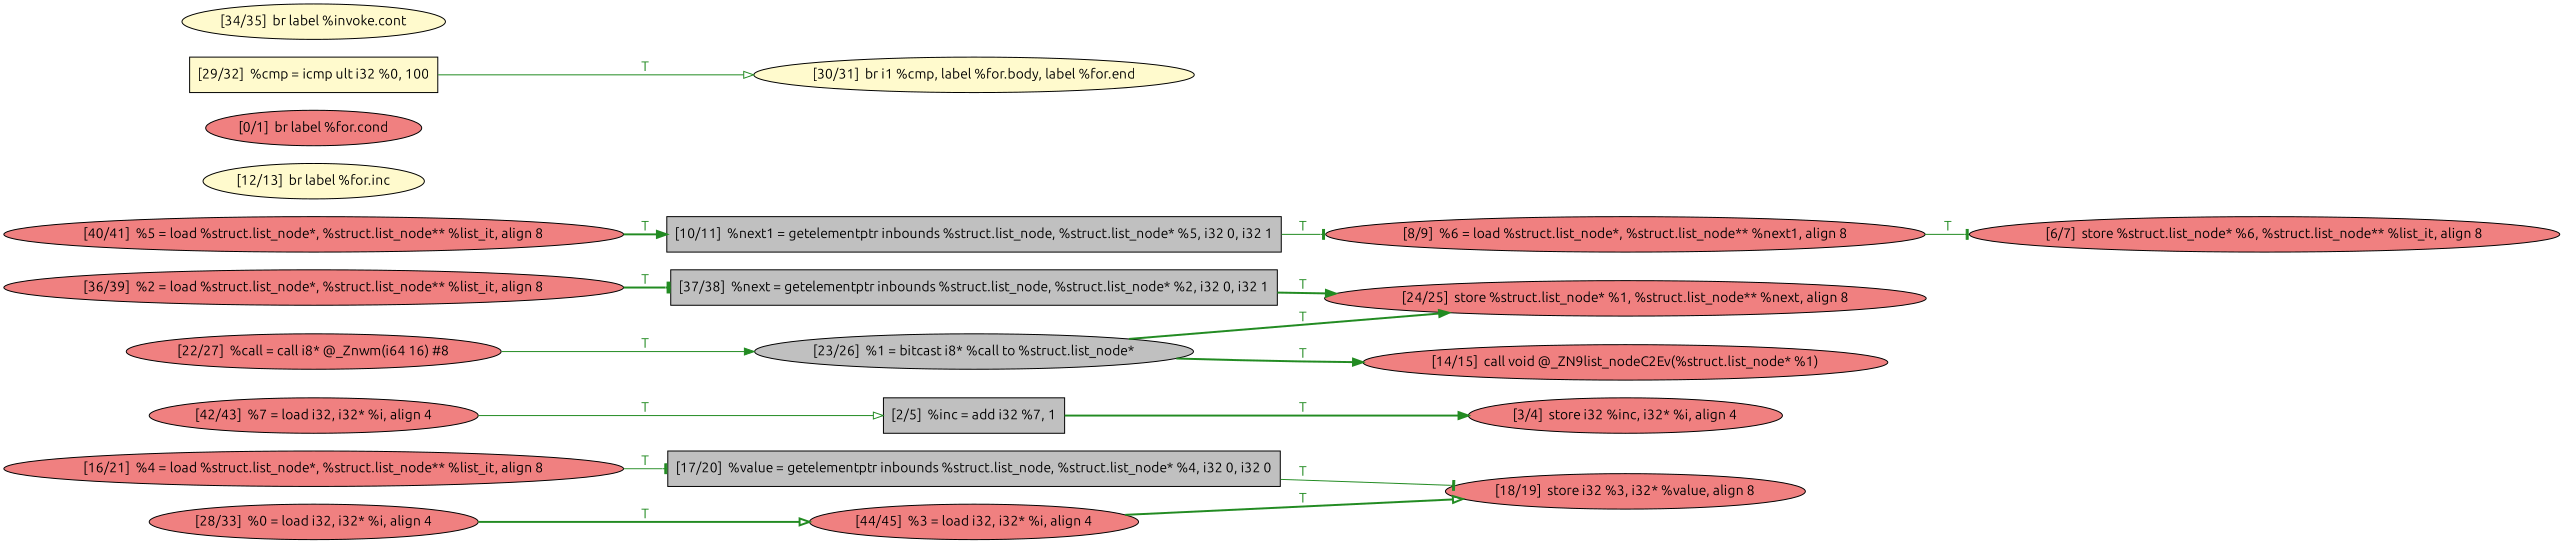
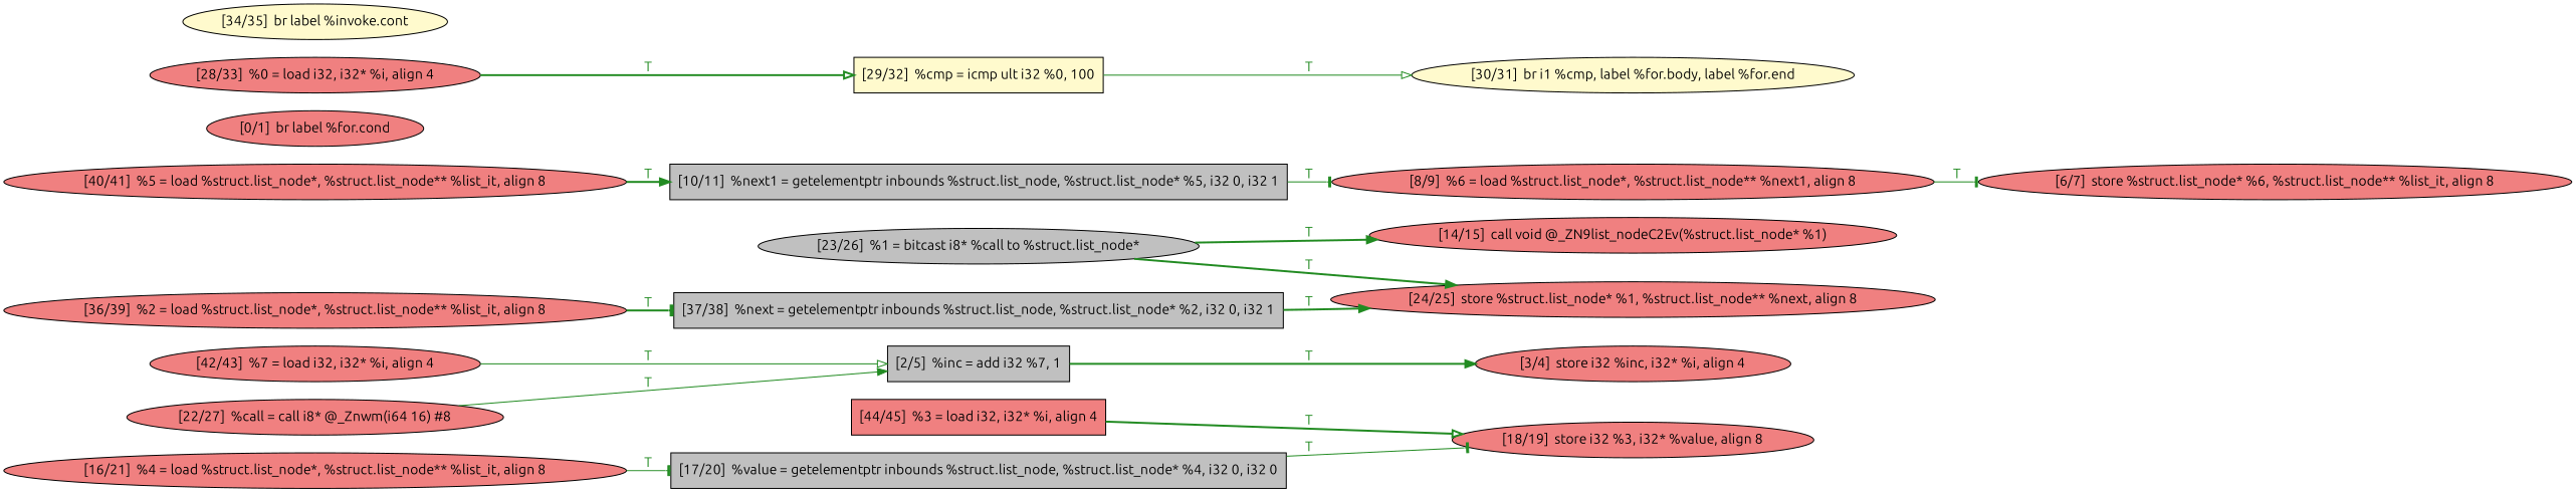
  digraph {
    fontname=Ubuntu
    rankdir=LR
    node [fillcolor=lightcoral fontname=Ubuntu shape=ellipse style=filled]
    edge [arrowhead=normal color=forestgreen fontcolor=forestgreen fontname=Ubuntu style=bold]
-   n1 [label="[44/45]  %3 = load i32, i32* %i, align 4"]
+   n1 [label="[44/45]  %3 = load i32, i32* %i, align 4" shape=box]
    n2 [label="[18/19]  store i32 %3, i32* %value, align 8"]
    n3 [label="[42/43]  %7 = load i32, i32* %i, align 4"]
    n4 [fillcolor=grey label="[2/5]  %inc = add i32 %7, 1" shape=rectangle]
    n5 [label="[3/4]  store i32 %inc, i32* %i, align 4"]
    n6 [fillcolor=grey label="[23/26]  %1 = bitcast i8* %call to %struct.list_node*"]
    n7 [label="[24/25]  store %struct.list_node* %1, %struct.list_node** %next, align 8"]
    n8 [label="[14/15]  call void @_ZN9list_nodeC2Ev(%struct.list_node* %1)"]
    n9 [fillcolor=grey label="[37/38]  %next = getelementptr inbounds %struct.list_node, %struct.list_node* %2, i32 0, i32 1" shape=rectangle]
    n10 [label="[40/41]  %5 = load %struct.list_node*, %struct.list_node** %list_it, align 8"]
    n11 [fillcolor=grey label="[10/11]  %next1 = getelementptr inbounds %struct.list_node, %struct.list_node* %5, i32 0, i32 1" shape=rectangle]
    n12 [label="[8/9]  %6 = load %struct.list_node*, %struct.list_node** %next1, align 8"]
-   n13 [fillcolor=lemonchiffon label="[12/13]  br label %for.inc"]
    n14 [label="[36/39]  %2 = load %struct.list_node*, %struct.list_node** %list_it, align 8"]
    n15 [label="[6/7]  store %struct.list_node* %6, %struct.list_node** %list_it, align 8"]
    n16 [label="[0/1]  br label %for.cond"]
    n17 [fillcolor=lemonchiffon label="[30/31]  br i1 %cmp, label %for.body, label %for.end"]
    n18 [label="[16/21]  %4 = load %struct.list_node*, %struct.list_node** %list_it, align 8"]
    n19 [fillcolor=grey label="[17/20]  %value = getelementptr inbounds %struct.list_node, %struct.list_node* %4, i32 0, i32 0" shape=rectangle]
    n20 [label="[22/27]  %call = call i8* @_Znwm(i64 16) #8"]
    n21 [fillcolor=lemonchiffon label="[34/35]  br label %invoke.cont"]
    n22 [label="[28/33]  %0 = load i32, i32* %i, align 4"]
    n23 [fillcolor=lemonchiffon label="[29/32]  %cmp = icmp ult i32 %0, 100" shape=rectangle]
    n1 -> n2 [arrowhead=onormal label=T]
    n3 -> n4 [arrowhead=onormal label=T style=solid]
    n4 -> n5 [label=T]
    n6 -> n7 [label=T]
    n6 -> n8 [label=T]
    n9 -> n7 [label=T]
    n10 -> n11 [label=T]
    n11 -> n12 [arrowhead=tee label=T style=solid]
    n12 -> n15 [arrowhead=tee label=T style=solid]
    n14 -> n9 [arrowhead=tee label=T]
    n18 -> n19 [arrowhead=tee label=T style=solid]
    n19 -> n2 [arrowhead=tee label=T style=solid]
-   n20 -> n6 [label=T style=solid]
-   n22 -> n1 [arrowhead=onormal label=T]
+   n20 -> n4 [label=T style=solid]
+   n22 -> n23 [arrowhead=onormal label=T]
    n23 -> n17 [arrowhead=onormal label=T style=solid]
  }
